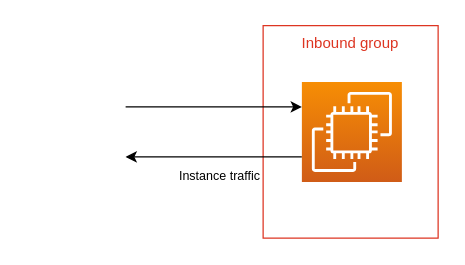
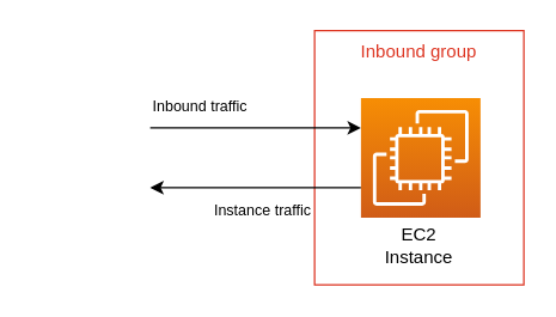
  <mxCell id="0" />
  <mxCell id="1" parent="0" />
  <mxCell id="2" value="Inbound group" style="fillColor=none;strokeColor=#DD3522;verticalAlign=top;fontStyle=0;fontColor=#DD3522;" vertex="1" parent="1"><mxGeometry x="210" y="20" width="140" height="170" as="geometry" /></mxCell>
  <mxCell id="3" style="edgeStyle=orthogonalEdgeStyle;rounded=0;orthogonalLoop=1;jettySize=auto;html=1;exitX=0;exitY=0.75;exitDx=0;exitDy=0;exitPerimeter=0;entryX=1;entryY=0.75;entryDx=0;entryDy=0;" edge="1" parent="1" source="4" target="7"><mxGeometry relative="1" as="geometry" /></mxCell>
  <mxCell id="4" value="" style="sketch=0;points=[[0,0,0],[0.25,0,0],[0.5,0,0],[0.75,0,0],[1,0,0],[0,1,0],[0.25,1,0],[0.5,1,0],[0.75,1,0],[1,1,0],[0,0.25,0],[0,0.5,0],[0,0.75,0],[1,0.25,0],[1,0.5,0],[1,0.75,0]];outlineConnect=0;fontColor=#232F3E;gradientColor=#F78E04;gradientDirection=north;fillColor=#D05C17;strokeColor=#ffffff;dashed=0;verticalLabelPosition=bottom;verticalAlign=top;align=center;html=1;fontSize=12;fontStyle=0;aspect=fixed;shape=mxgraph.aws4.resourceIcon;resIcon=mxgraph.aws4.ec2;" vertex="1" parent="1"><mxGeometry x="241" y="65" width="80" height="80" as="geometry" /></mxCell>
+ <mxCell id="5" value="EC2&lt;br&gt;Instance" style="text;html=1;strokeColor=none;fillColor=none;align=center;verticalAlign=middle;whiteSpace=wrap;rounded=0;" vertex="1" parent="1"><mxGeometry x="250" y="149" width="60" height="30" as="geometry" /></mxCell>
  <mxCell id="6" style="edgeStyle=orthogonalEdgeStyle;rounded=0;orthogonalLoop=1;jettySize=auto;html=1;exitX=1;exitY=0.25;exitDx=0;exitDy=0;entryX=0;entryY=0.25;entryDx=0;entryDy=0;entryPerimeter=0;" edge="1" parent="1" source="7" target="4"><mxGeometry relative="1" as="geometry" /></mxCell>
  <mxCell id="7" value="" style="shape=image;html=1;verticalAlign=top;verticalLabelPosition=bottom;labelBackgroundColor=#ffffff;imageAspect=0;aspect=fixed;image=https://cdn0.iconfinder.com/data/icons/simpline-mix/64/simpline_47-128.png" vertex="1" parent="1"><mxGeometry y="65" width="80" height="80" as="geometry" x="20" /></mxCell>
+ <mxCell id="8" value="Inbound traffic" style="text;html=1;strokeColor=none;fillColor=none;align=left;verticalAlign=middle;whiteSpace=wrap;rounded=0;fontSize=10;" vertex="1" parent="1"><mxGeometry x="100" y="55" width="91" height="30" as="geometry" /></mxCell>
  <mxCell id="9" value="Instance traffic" style="text;html=1;strokeColor=none;fillColor=none;align=right;verticalAlign=middle;whiteSpace=wrap;rounded=0;fontSize=10;" vertex="1" parent="1"><mxGeometry x="119" y="125" width="91" height="30" as="geometry" /></mxCell>
